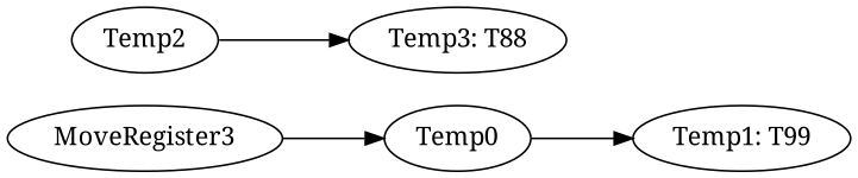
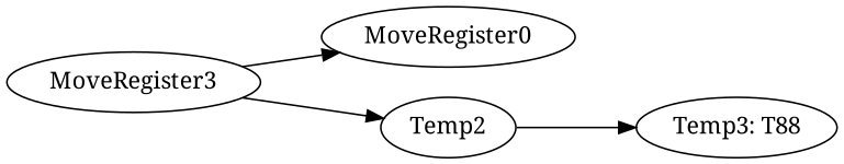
  digraph {
    fontname="Noto Serif"
    ordering=out
    rankdir=LR
    node [fontname="Noto Serif"]
    edge [fontname="Noto Serif"]
    n1 [label=MoveRegister3]
-   Temp0
+   Temp0 [label=MoveRegister0]
    Temp2
-   "Temp1: T99"
    n5 [label="Temp3: T88"]
    n1 -> Temp0
-   Temp0 -> "Temp1: T99"
+   n1 -> Temp2
    Temp2 -> n5
  }
